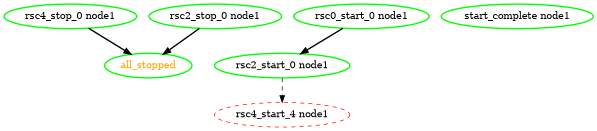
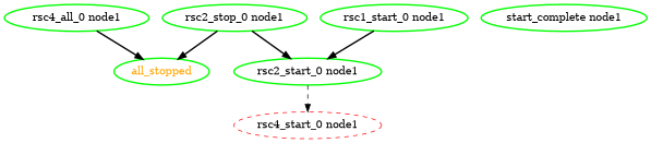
  digraph {
    fontname="DejaVu Serif"
    node [color=green fontcolor=black fontname="DejaVu Serif" style=bold]
    edge [fontname="DejaVu Serif" style=bold]
    all_stopped [fontcolor=orange]
    n2 [label="start_complete node1"]
-   "rsc1_start_0 node1" [label="rsc0_start_0 node1"]
+   "rsc1_start_0 node1"
    "rsc2_start_0 node1"
-   "rsc4_start_0 node1" [color=red style=dashed label="rsc4_start_4 node1"]
+   "rsc4_start_0 node1" [color=red style=dashed]
    "rsc2_stop_0 node1"
-   "rsc4_stop_0 node1"
+   "rsc4_stop_0 node1" [label="rsc4_all_0 node1"]
    "rsc1_start_0 node1" -> "rsc2_start_0 node1"
    "rsc2_start_0 node1" -> "rsc4_start_0 node1" [style=dashed]
    "rsc2_stop_0 node1" -> all_stopped
+   "rsc2_stop_0 node1" -> "rsc2_start_0 node1"
    "rsc4_stop_0 node1" -> all_stopped
  }
